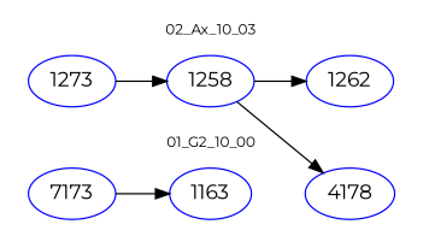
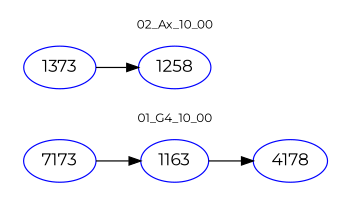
  digraph {
    fontname=Montserrat
    rankdir=LR
    node [color=blue fontname=Montserrat]
    edge [color=black fontname=Montserrat]
-   n1 [label=1273]
+   n1 [label=1373]
    n2 [label=1258]
-   n3 [label=1262]
    n4 [label=7173]
    n5 [label=1163]
    n6 [label=4178]
    subgraph cluster_1 {
      color=white
      fontsize=10
-     label="02_Ax_10_03"
+     label="02_Ax_10_00"
      n1
      n2
-     n3
    }
    subgraph cluster_2 {
      color=white
      fontsize=10
-     label="01_G2_10_00"
+     label="01_G4_10_00"
      n4
      n5
      n6
    }
    n1 -> n2
-   n2 -> n3
    n4 -> n5
-   n2 -> n6
+   n5 -> n6
  }
